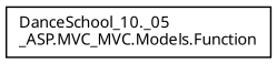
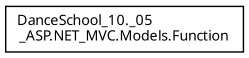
  digraph {
    rankdir=TB
    fontname="Noto Sans"
-   n1 [color=black fillcolor=white fontname="Noto Sans" fontsize=10 height=0.2 label="DanceSchool_10._05\l_ASP.MVC_MVC.Models.Function" shape=record style=filled width=0.4]
+   n1 [color=black fillcolor=white fontname="Noto Sans" fontsize=10 height=0.2 label="DanceSchool_10._05\l_ASP.NET_MVC.Models.Function" shape=record style=filled width=0.4]
  }
